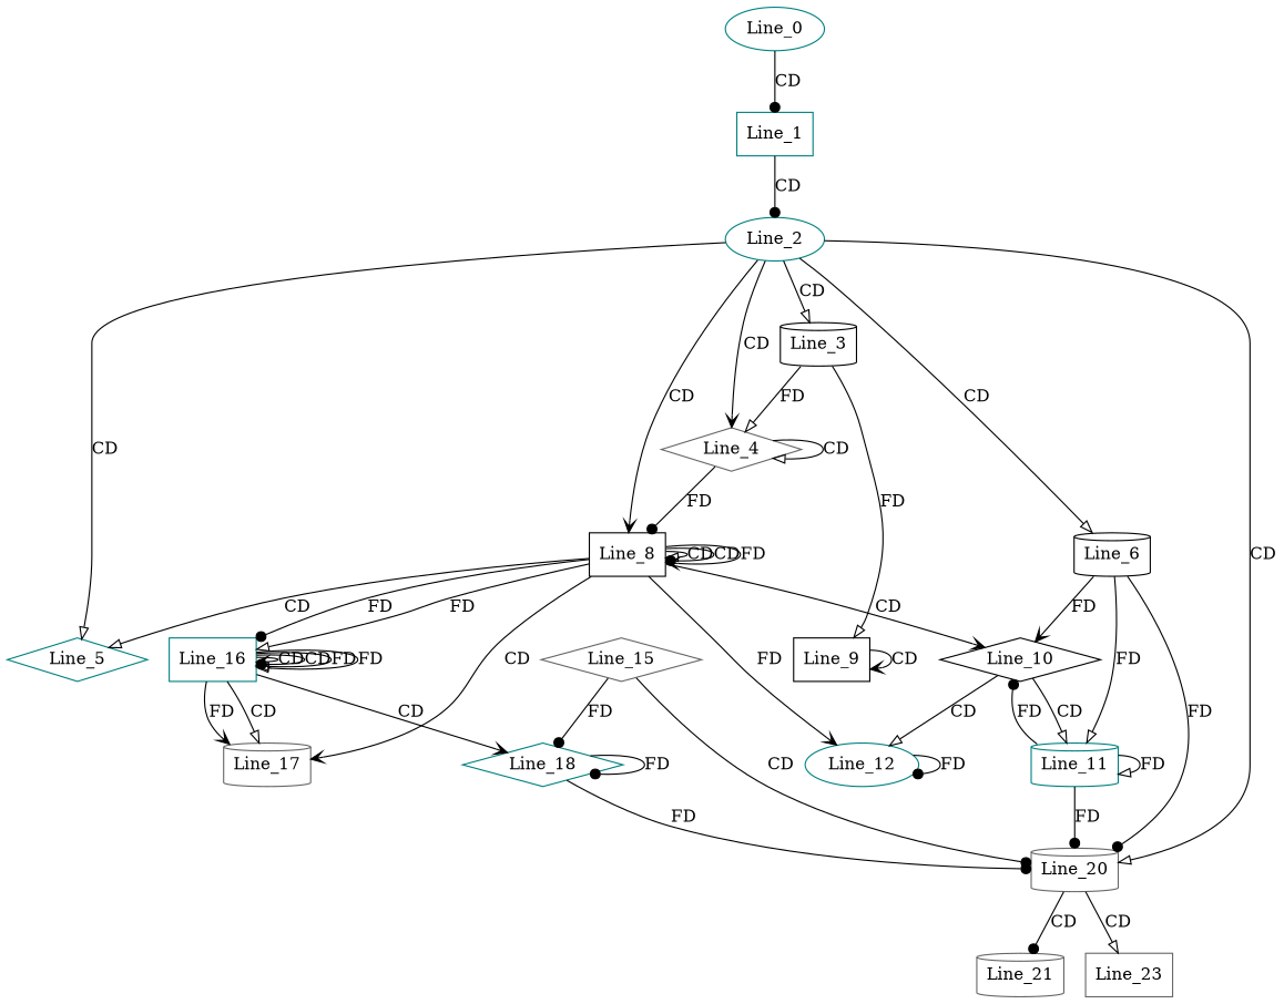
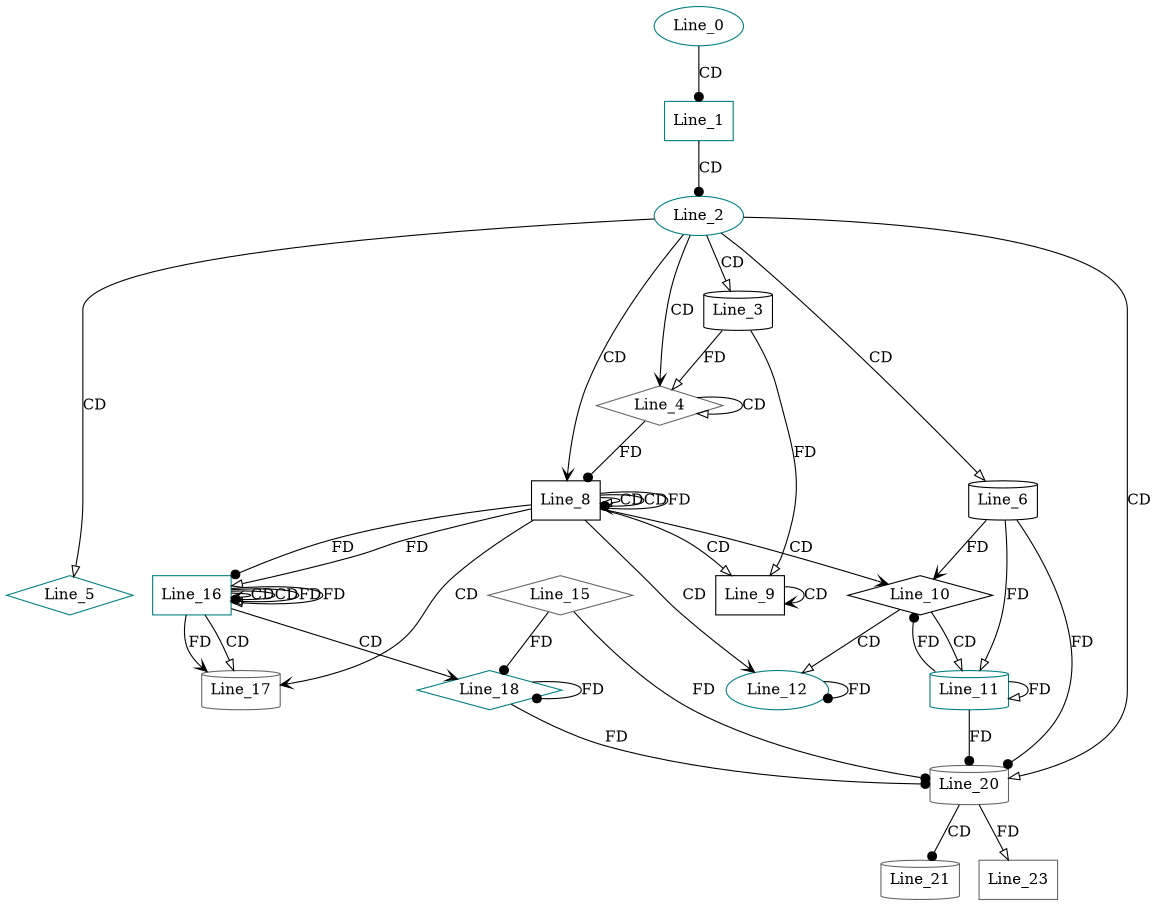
  digraph {
    node [color=teal shape=cylinder]
    edge [arrowhead=onormal]
    Line_0 [shape=ellipse]
    Line_1 [shape=box]
    Line_2 [shape=ellipse]
    Line_3 [color=black]
    Line_4 [color=gray40 shape=diamond]
    Line_5 [shape=diamond]
    Line_6 [color=black]
    Line_8 [color=black shape=box]
    Line_20 [color=gray40]
    Line_9 [color=black shape=box]
    Line_10 [color=black shape=diamond]
    Line_11
    Line_12 [shape=ellipse]
    Line_17 [color=gray40]
    Line_16 [shape=box]
    Line_15 [color=gray40 shape=diamond]
    Line_18 [shape=diamond]
    Line_21 [color=gray40]
    Line_23 [color=gray40 shape=box]
    Line_0 -> Line_1 [arrowhead=dot label=CD]
    Line_1 -> Line_2 [arrowhead=dot label=CD]
    Line_2 -> Line_3 [label=CD]
    Line_2 -> Line_4 [arrowhead=vee label=CD]
    Line_2 -> Line_5 [label=CD]
    Line_2 -> Line_6 [label=CD]
    Line_2 -> Line_8 [arrowhead=vee label=CD]
    Line_2 -> Line_20 [label=CD]
    Line_3 -> Line_4 [label=FD]
    Line_3 -> Line_9 [label=FD]
    Line_4 -> Line_4 [label=CD]
    Line_4 -> Line_8 [arrowhead=dot label=FD]
    Line_6 -> Line_20 [arrowhead=dot label=FD]
    Line_6 -> Line_10 [arrowhead=vee label=FD]
    Line_6 -> Line_11 [label=FD]
    Line_8 -> Line_8 [label=CD]
    Line_8 -> Line_8 [arrowhead=dot label=CD]
    Line_8 -> Line_8 [arrowhead=vee label=FD]
-   Line_8 -> Line_5 [label=CD]
+   Line_8 -> Line_9 [label=CD]
    Line_8 -> Line_10 [arrowhead=vee label=CD]
-   Line_8 -> Line_12 [arrowhead=vee label=FD]
+   Line_8 -> Line_12 [arrowhead=vee label=CD]
    Line_8 -> Line_17 [arrowhead=vee label=CD]
    Line_8 -> Line_16 [arrowhead=dot label=FD]
    Line_8 -> Line_16 [label=FD]
    Line_20 -> Line_21 [arrowhead=dot label=CD]
-   Line_20 -> Line_23 [label=CD]
+   Line_20 -> Line_23 [label=FD]
    Line_9 -> Line_9 [arrowhead=vee label=CD]
    Line_10 -> Line_11 [label=CD]
    Line_10 -> Line_12 [label=CD]
    Line_11 -> Line_20 [arrowhead=dot label=FD]
    Line_11 -> Line_10 [arrowhead=dot label=FD]
    Line_11 -> Line_11 [label=FD]
    Line_12 -> Line_12 [arrowhead=dot label=FD]
    Line_16 -> Line_17 [label=CD]
    Line_16 -> Line_17 [arrowhead=vee label=FD]
    Line_16 -> Line_16 [arrowhead=vee label=CD]
    Line_16 -> Line_16 [arrowhead=dot label=CD]
    Line_16 -> Line_16 [label=FD]
    Line_16 -> Line_16 [label=FD]
    Line_16 -> Line_18 [arrowhead=vee label=CD]
-   Line_15 -> Line_20 [arrowhead=dot label=CD]
+   Line_15 -> Line_20 [arrowhead=dot label=FD]
    Line_15 -> Line_18 [arrowhead=dot label=FD]
    Line_18 -> Line_20 [arrowhead=dot label=FD]
    Line_18 -> Line_18 [arrowhead=dot label=FD]
  }
